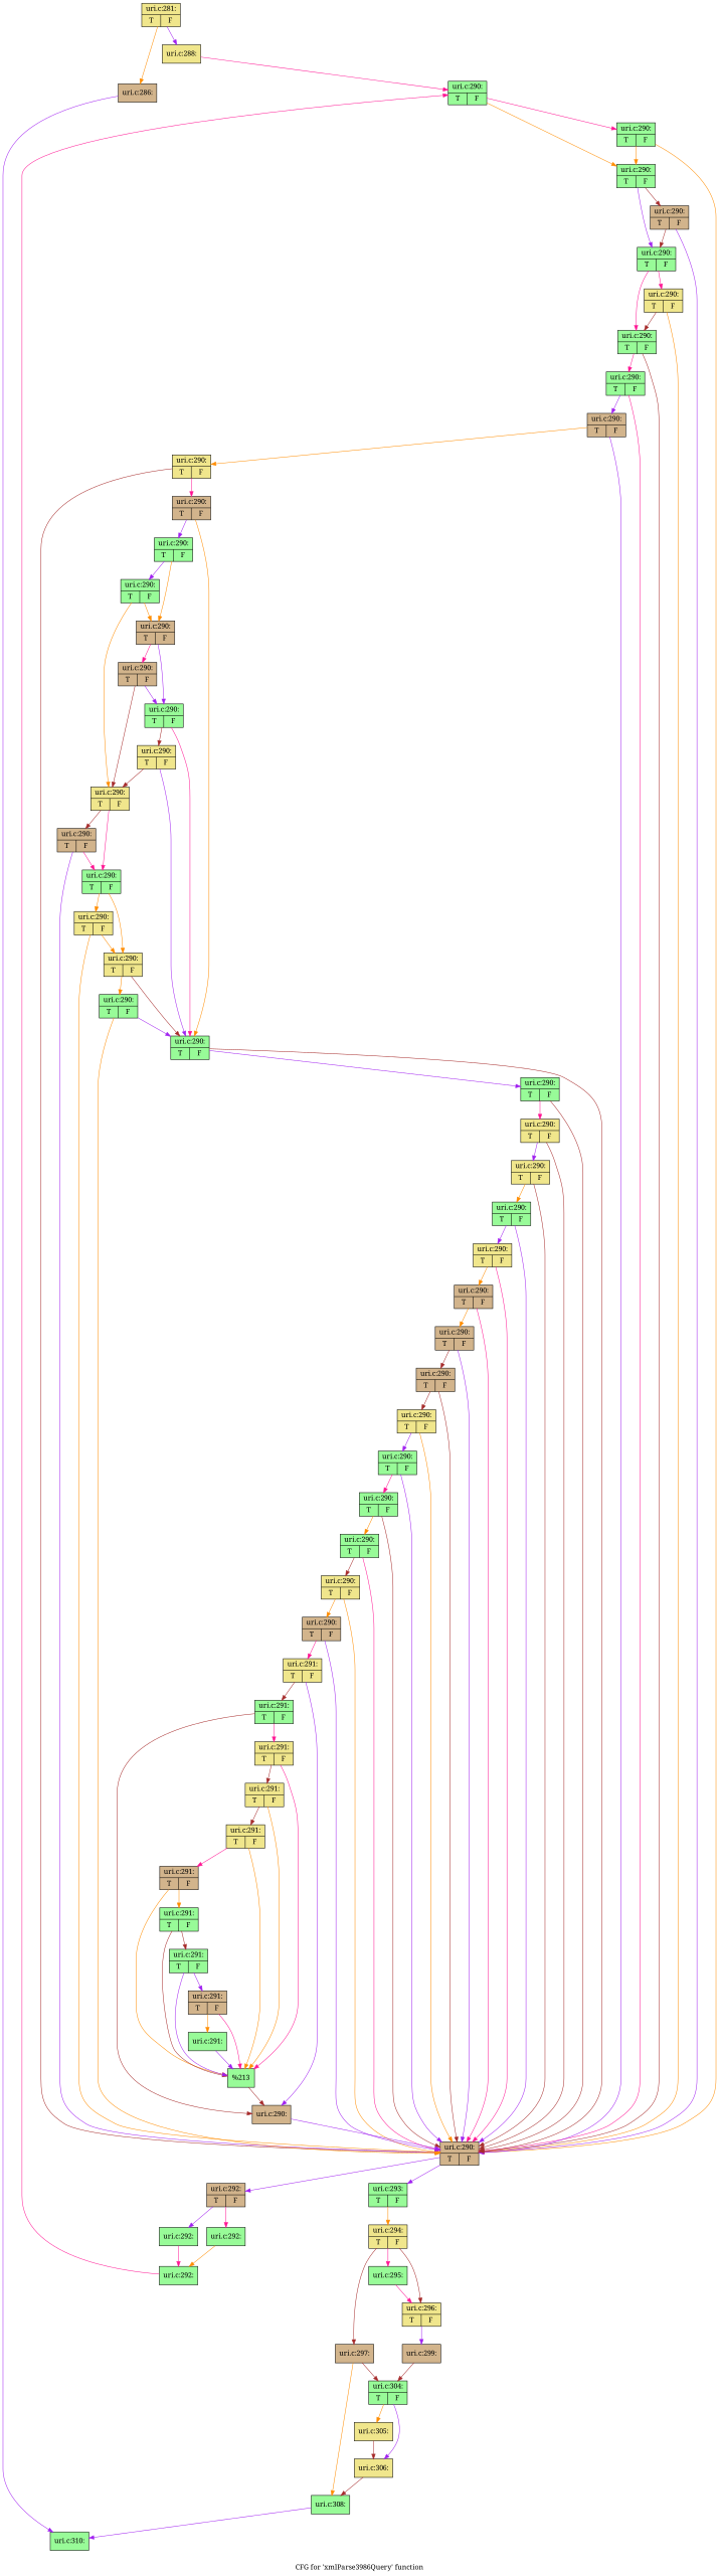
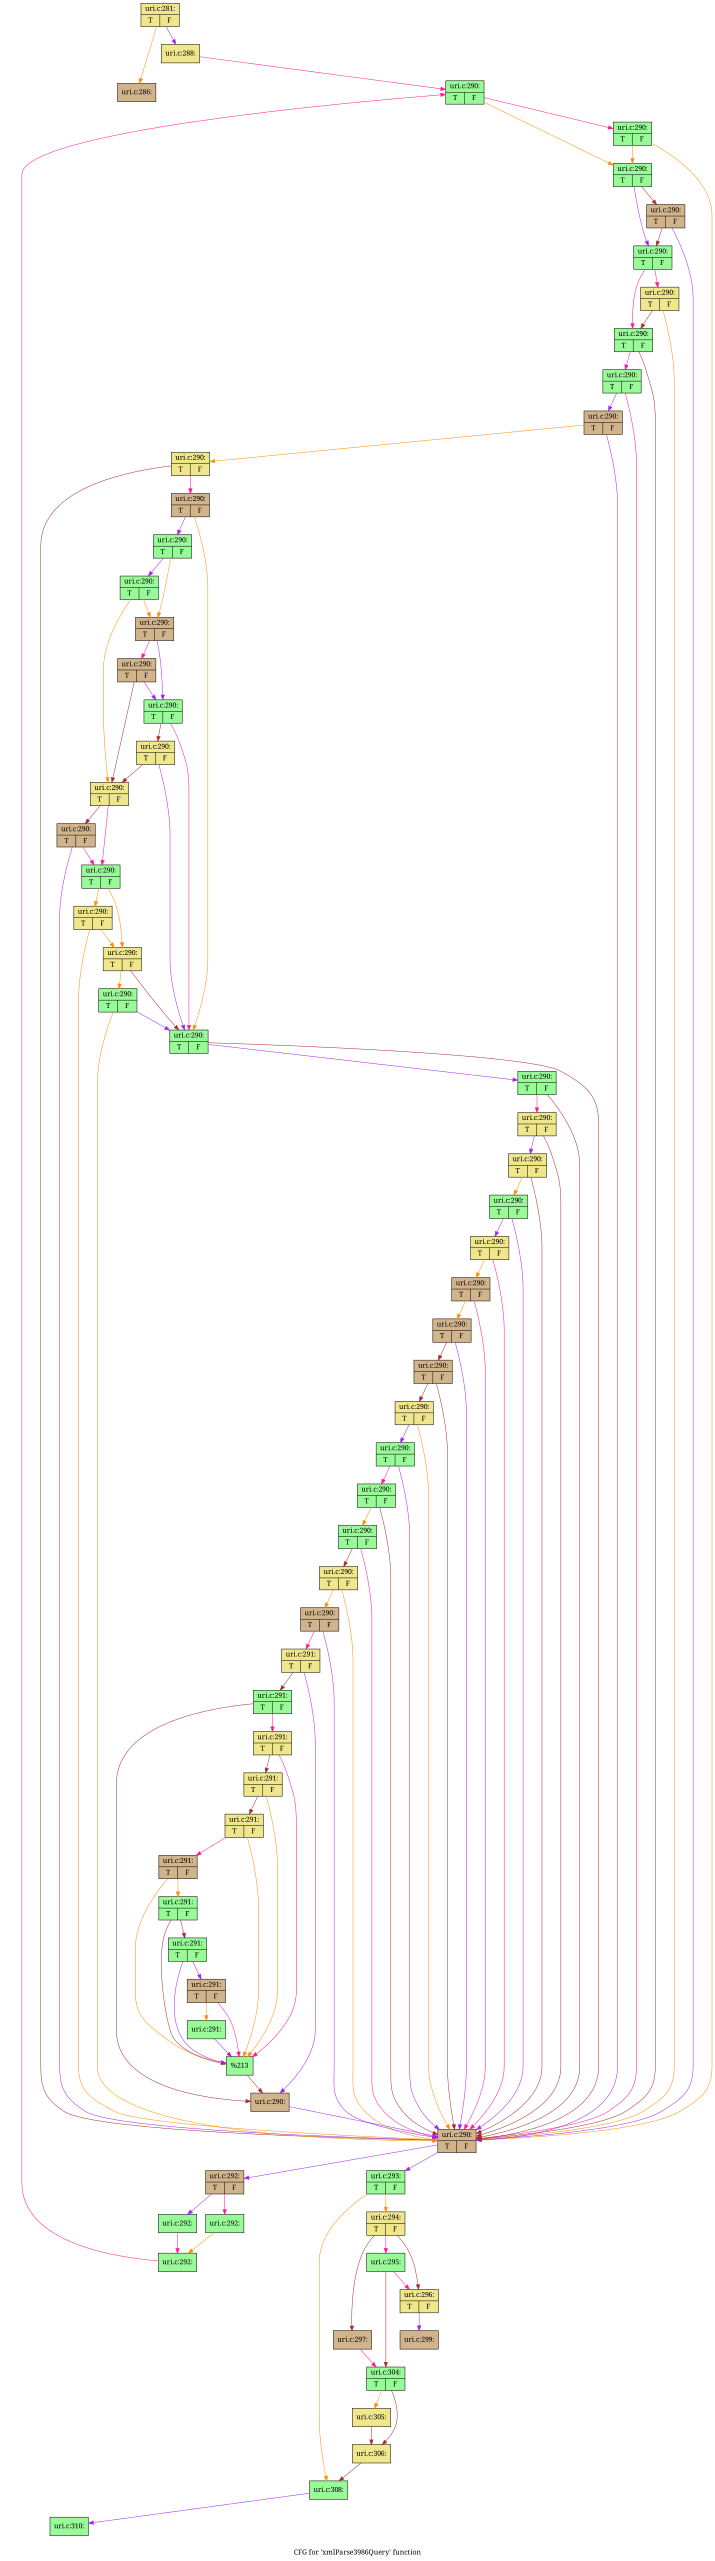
  digraph {
    fontname="Noto Serif"
    label="CFG for 'xmlParse3986Query' function"
    node [fillcolor=palegreen fontname="Noto Serif" shape=record style=filled]
    edge [color=brown fontname="Noto Serif"]
    n1 [fillcolor=khaki label="{uri.c:281:|{<s0>T|<s1>F}}"]
    n2 [fillcolor=tan label="{uri.c:286:}"]
    n3 [fillcolor=khaki label="{uri.c:288:}"]
    n4 [label="{uri.c:310:}"]
    n5 [label="{uri.c:290:|{<s0>T|<s1>F}}"]
    n6 [label="{uri.c:290:|{<s0>T|<s1>F}}"]
    n7 [label="{uri.c:290:|{<s0>T|<s1>F}}"]
    n8 [fillcolor=tan label="{uri.c:290:|{<s0>T|<s1>F}}"]
    n9 [fillcolor=tan label="{uri.c:290:|{<s0>T|<s1>F}}"]
    n10 [label="{uri.c:290:|{<s0>T|<s1>F}}"]
    n11 [fillcolor=tan label="{uri.c:292:|{<s0>T|<s1>F}}"]
    n12 [label="{uri.c:293:|{<s0>T|<s1>F}}"]
    n13 [fillcolor=khaki label="{uri.c:290:|{<s0>T|<s1>F}}"]
    n14 [label="{uri.c:290:|{<s0>T|<s1>F}}"]
    n15 [label="{uri.c:292:}"]
    n16 [label="{uri.c:292:}"]
    n17 [fillcolor=khaki label="{uri.c:294:|{<s0>T|<s1>F}}"]
    n18 [label="{uri.c:308:}"]
    n19 [label="{uri.c:290:|{<s0>T|<s1>F}}"]
    n20 [fillcolor=tan label="{uri.c:290:|{<s0>T|<s1>F}}"]
    n21 [fillcolor=khaki label="{uri.c:290:|{<s0>T|<s1>F}}"]
    n22 [fillcolor=tan label="{uri.c:290:|{<s0>T|<s1>F}}"]
    n23 [label="{uri.c:290:|{<s0>T|<s1>F}}"]
    n24 [label="{uri.c:290:|{<s0>T|<s1>F}}"]
    n25 [label="{uri.c:290:|{<s0>T|<s1>F}}"]
    n26 [fillcolor=tan label="{uri.c:290:|{<s0>T|<s1>F}}"]
    n27 [label="{uri.c:290:|{<s0>T|<s1>F}}"]
    n28 [fillcolor=khaki label="{uri.c:290:|{<s0>T|<s1>F}}"]
    n29 [fillcolor=tan label="{uri.c:290:|{<s0>T|<s1>F}}"]
    n30 [label="{uri.c:290:|{<s0>T|<s1>F}}"]
    n31 [fillcolor=khaki label="{uri.c:290:|{<s0>T|<s1>F}}"]
    n32 [fillcolor=tan label="{uri.c:290:|{<s0>T|<s1>F}}"]
    n33 [label="{uri.c:290:|{<s0>T|<s1>F}}"]
    n34 [fillcolor=khaki label="{uri.c:290:|{<s0>T|<s1>F}}"]
    n35 [fillcolor=khaki label="{uri.c:290:|{<s0>T|<s1>F}}"]
    n36 [fillcolor=khaki label="{uri.c:290:|{<s0>T|<s1>F}}"]
    n37 [label="{uri.c:290:|{<s0>T|<s1>F}}"]
    n38 [fillcolor=khaki label="{uri.c:290:|{<s0>T|<s1>F}}"]
    n39 [label="{uri.c:290:|{<s0>T|<s1>F}}"]
    n40 [fillcolor=khaki label="{uri.c:290:|{<s0>T|<s1>F}}"]
    n41 [fillcolor=tan label="{uri.c:290:|{<s0>T|<s1>F}}"]
    n42 [fillcolor=tan label="{uri.c:290:|{<s0>T|<s1>F}}"]
    n43 [fillcolor=tan label="{uri.c:290:|{<s0>T|<s1>F}}"]
    n44 [fillcolor=khaki label="{uri.c:290:|{<s0>T|<s1>F}}"]
    n45 [label="{uri.c:290:|{<s0>T|<s1>F}}"]
    n46 [label="{uri.c:290:|{<s0>T|<s1>F}}"]
    n47 [label="{uri.c:290:|{<s0>T|<s1>F}}"]
    n48 [fillcolor=khaki label="{uri.c:290:|{<s0>T|<s1>F}}"]
    n49 [fillcolor=tan label="{uri.c:290:|{<s0>T|<s1>F}}"]
    n50 [fillcolor=khaki label="{uri.c:291:|{<s0>T|<s1>F}}"]
    n51 [label="{uri.c:291:|{<s0>T|<s1>F}}"]
    n52 [fillcolor=tan label="{uri.c:290:}"]
    n53 [fillcolor=khaki label="{uri.c:291:|{<s0>T|<s1>F}}"]
    n54 [label="{%213}"]
    n55 [fillcolor=khaki label="{uri.c:291:|{<s0>T|<s1>F}}"]
    n56 [fillcolor=khaki label="{uri.c:291:|{<s0>T|<s1>F}}"]
    n57 [fillcolor=tan label="{uri.c:291:|{<s0>T|<s1>F}}"]
    n58 [label="{uri.c:291:|{<s0>T|<s1>F}}"]
    n59 [label="{uri.c:291:|{<s0>T|<s1>F}}"]
    n60 [fillcolor=tan label="{uri.c:291:|{<s0>T|<s1>F}}"]
    n61 [label="{uri.c:291:}"]
    n62 [label="{uri.c:292:}"]
    n63 [label="{uri.c:295:}"]
    n64 [fillcolor=khaki label="{uri.c:296:|{<s0>T|<s1>F}}"]
    n65 [fillcolor=tan label="{uri.c:297:}"]
    n66 [fillcolor=tan label="{uri.c:299:}"]
    n67 [label="{uri.c:304:|{<s0>T|<s1>F}}"]
    n68 [fillcolor=khaki label="{uri.c:305:}"]
    n69 [fillcolor=khaki label="{uri.c:306:}"]
    n1 -> n2 [color=darkorange]
    n1 -> n3 [color=purple]
-   n2 -> n4 [color=purple]
    n3 -> n5 [color=deeppink]
    n5 -> n6 [color=deeppink]
    n5 -> n7 [color=darkorange]
    n6 -> n7 [color=darkorange]
    n6 -> n8 [color=darkorange]
    n7 -> n9
    n7 -> n10 [color=purple]
    n8 -> n11 [color=purple]
    n8 -> n12 [color=purple]
    n9 -> n8 [color=purple]
    n9 -> n10
    n10 -> n13 [color=deeppink]
    n10 -> n14 [color=deeppink]
    n11 -> n15 [color=deeppink]
    n11 -> n16 [color=purple]
    n12 -> n17 [color=darkorange]
-   n65 -> n18 [color=darkorange]
+   n12 -> n18 [color=darkorange]
    n13 -> n8 [color=darkorange]
    n13 -> n14
    n14 -> n8
    n14 -> n19 [color=deeppink]
    n15 -> n62 [color=darkorange]
    n16 -> n62 [color=deeppink]
    n17 -> n63 [color=deeppink]
    n17 -> n64
    n17 -> n65
    n18 -> n4 [color=purple]
    n19 -> n8 [color=deeppink]
    n19 -> n20 [color=purple]
    n20 -> n8 [color=purple]
    n20 -> n21 [color=darkorange]
    n21 -> n8
    n21 -> n22 [color=deeppink]
    n22 -> n23 [color=purple]
    n22 -> n24 [color=darkorange]
    n23 -> n25 [color=purple]
    n23 -> n26 [color=darkorange]
    n24 -> n8
    n24 -> n27 [color=purple]
    n25 -> n26 [color=darkorange]
    n25 -> n28 [color=darkorange]
    n26 -> n29 [color=deeppink]
    n26 -> n30 [color=purple]
    n27 -> n8
    n27 -> n31 [color=deeppink]
    n28 -> n32
    n28 -> n33 [color=deeppink]
    n29 -> n28
    n29 -> n30 [color=purple]
    n30 -> n24 [color=deeppink]
    n30 -> n34
    n31 -> n8
    n31 -> n38 [color=purple]
    n32 -> n8 [color=purple]
    n32 -> n33 [color=deeppink]
    n33 -> n35 [color=darkorange]
    n33 -> n36 [color=darkorange]
    n34 -> n24 [color=purple]
    n34 -> n28
    n35 -> n8 [color=darkorange]
    n35 -> n36 [color=darkorange]
    n36 -> n24
    n36 -> n37 [color=darkorange]
    n37 -> n8 [color=darkorange]
    n37 -> n24 [color=purple]
    n38 -> n8
    n38 -> n39 [color=darkorange]
    n39 -> n8 [color=purple]
    n39 -> n40 [color=purple]
    n40 -> n8 [color=deeppink]
    n40 -> n41 [color=darkorange]
    n41 -> n8 [color=deeppink]
    n41 -> n42 [color=darkorange]
    n42 -> n8 [color=purple]
    n42 -> n43
    n43 -> n8
    n43 -> n44
    n44 -> n8 [color=darkorange]
    n44 -> n45 [color=purple]
    n45 -> n8 [color=purple]
    n45 -> n46 [color=deeppink]
    n46 -> n8
    n46 -> n47 [color=darkorange]
    n47 -> n8 [color=deeppink]
    n47 -> n48
    n48 -> n8 [color=darkorange]
    n48 -> n49 [color=darkorange]
    n49 -> n8 [color=purple]
    n49 -> n50 [color=deeppink]
    n50 -> n51
    n50 -> n52 [color=purple]
    n51 -> n52
    n51 -> n53 [color=deeppink]
    n52 -> n8 [color=purple]
    n53 -> n54 [color=deeppink]
    n53 -> n55
    n54 -> n52
    n55 -> n54 [color=darkorange]
    n55 -> n56
    n56 -> n54 [color=darkorange]
    n56 -> n57 [color=deeppink]
    n57 -> n54 [color=darkorange]
    n57 -> n58 [color=darkorange]
    n58 -> n54
    n58 -> n59
    n59 -> n54 [color=purple]
    n59 -> n60 [color=purple]
    n60 -> n54 [color=deeppink]
    n60 -> n61 [color=darkorange]
    n61 -> n54 [color=purple]
    n62 -> n5 [color=deeppink]
    n63 -> n64 [color=deeppink]
    n64 -> n66 [color=purple]
-   n65 -> n67
-   n66 -> n67
+   n65 -> n67 [color=deeppink]
+   n63 -> n67
    n67 -> n68 [color=darkorange]
-   n67 -> n69 [color=purple]
+   n67 -> n69
    n68 -> n69
    n69 -> n18
  }
